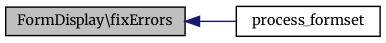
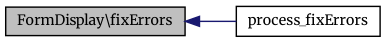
  digraph {
    rankdir=LR
    fontname=Merriweather
    node [color=black fontname=Merriweather fontsize=10 shape=record style=filled]
    n1 [fillcolor=grey75 fontcolor=black height=0.2 label="FormDisplay\\fixErrors" width=0.4]
-   n2 [fillcolor=white height=0.2 label=process_formset width=0.4]
+   n2 [fillcolor=white height=0.2 label=process_fixErrors width=0.4]
    n1 -> n2 [color=midnightblue dir=back fontname=Merriweather fontsize=10 labelfontname=Helvetica labelfontsize=10 style=solid]
  }
